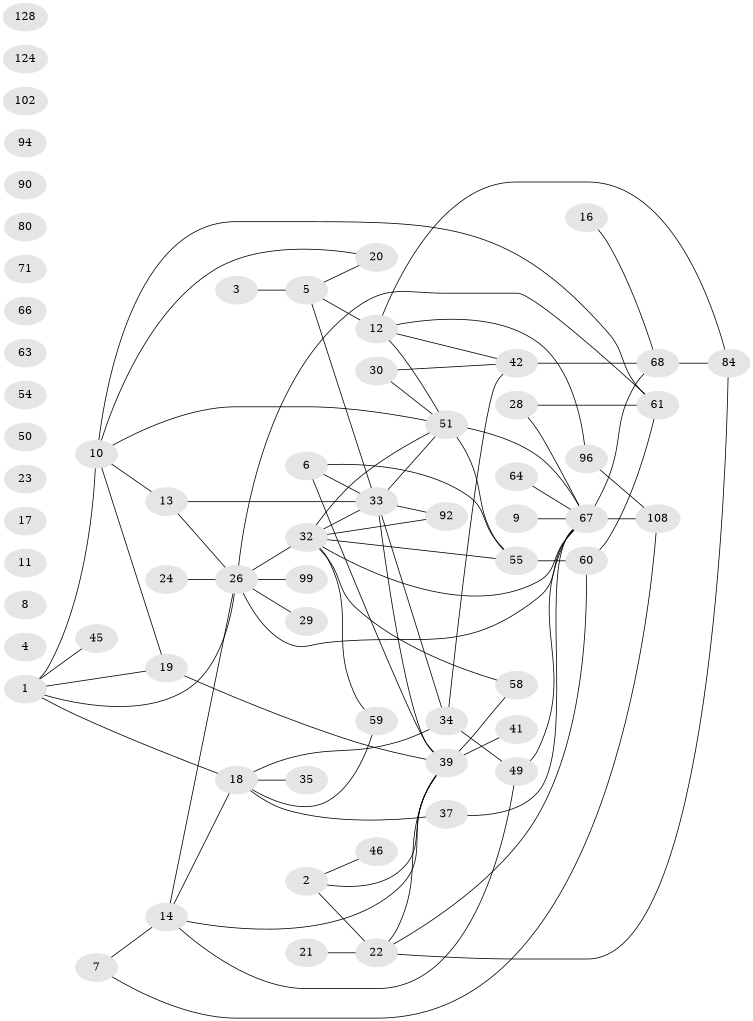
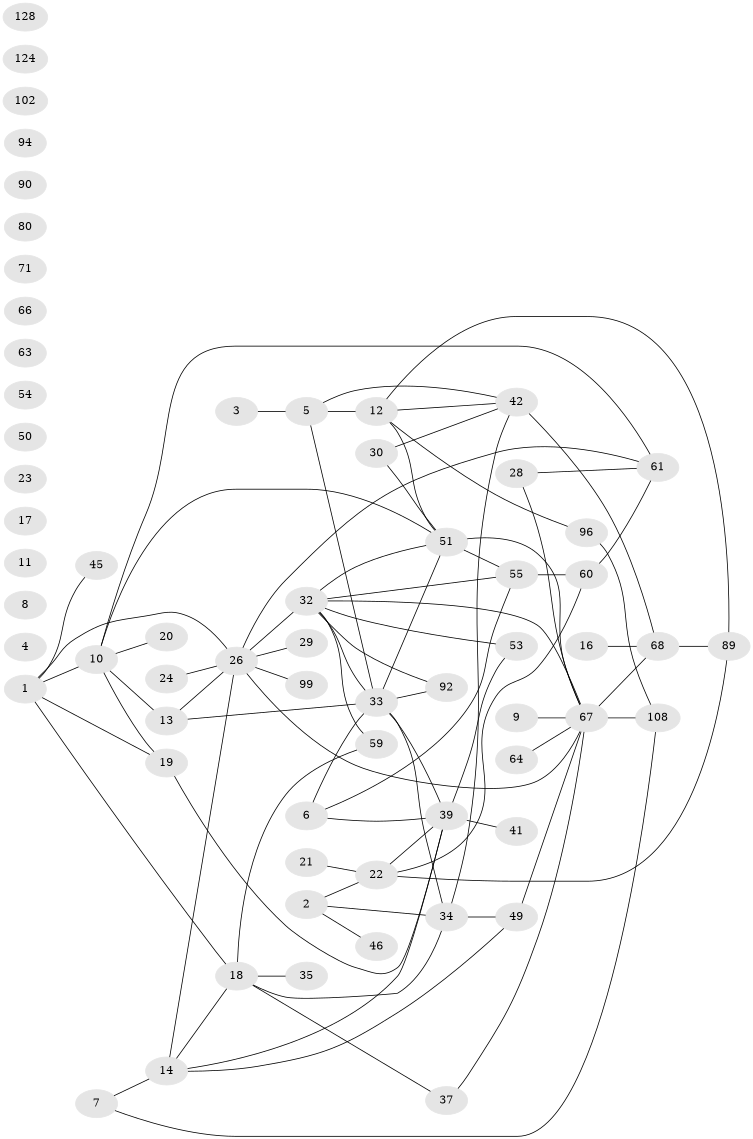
  graph {
    rankdir=LR
    node [color=gray90 style=filled]
    1 [super="+81"]
    10 [super="+107+56"]
    18 [super="+69"]
    19 [super="+44+25"]
    26 [super="+116+104+101+27"]
    45 [super="+97"]
    20
    13 [super="+86"]
    51 [super="+77+123+85"]
    61
    34 [super="+88"]
    35 [super="+65"]
    37 [super="+52"]
    59
    39 [super="+62+119+58"]
    67 [super="+84"]
    29
    32 [super="+82+83+95"]
    99
    2 [super="+36"]
    22 [super="+72+47"]
    46 [super="+117"]
-   89 [label=84]
+   89
    60
-   53 [label=58]
+   53
    41
    3 [super="+70"]
    5 [super="+78"]
    12 [super="+31"]
    33 [super="+57+40+73"]
    4
    42 [super="+48"]
    96
    92
    6 [super="+75"]
    55 [super="+118"]
    7 [super="+114"]
    14 [super="+15"]
    108
    49 [super="+87"]
    8
    68 [super="+106"]
    9
    11
    16
    17
    21 [super="+43"]
    23
    24
    28
    30
    50
    54
    63
    64
    66
    71
    80 [super="+131"]
    90
    94
    102
    124
    128
    1 -- 10
    1 -- 18 [weight=2]
    1 -- 19
    1 -- 26
    1 -- 45
    10 -- 19
    10 -- 20
    10 -- 13
    10 -- 51
    10 -- 61
    18 -- 34
    18 -- 35
    18 -- 37
    18 -- 59
    19 -- 39
    26 -- 61
    26 -- 67
    26 -- 29
    26 -- 32 [weight=2]
    26 -- 99
    13 -- 26
    13 -- 33
    51 -- 67
    51 -- 55
    34 -- 42
    34 -- 49
    37 -- 67
    39 -- 53
    39 -- 41
    67 -- 108
    67 -- 68
    32 -- 51
    32 -- 59
    32 -- 67
    32 -- 53 [weight=2]
    32 -- 33
    32 -- 92
    32 -- 55
-   2 -- 39
+   2 -- 34
    2 -- 22
    2 -- 46
    22 -- 39
    22 -- 89
    22 -- 60
    60 -- 61
    3 -- 5
-   5 -- 20
+   5 -- 42
    5 -- 12
    5 -- 33
    12 -- 51
    12 -- 89
    12 -- 42
    12 -- 96
    33 -- 51
    33 -- 34
    33 -- 39
    33 -- 92
    42 -- 68
    96 -- 108
    6 -- 39
    6 -- 33
    6 -- 55
    55 -- 60
    7 -- 14
    7 -- 108
    14 -- 18
    14 -- 26
    14 -- 39
    14 -- 49
    49 -- 67
    68 -- 89
    9 -- 67
    16 -- 68
    21 -- 22
    24 -- 26
    28 -- 61
    28 -- 67
    30 -- 51 [weight=2]
    30 -- 42
    64 -- 67
  }
